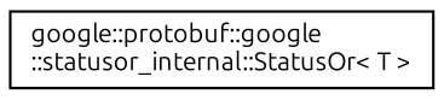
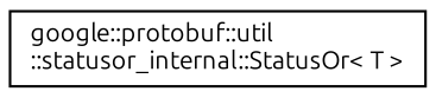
  digraph {
    rankdir=LR
    fontname=Ubuntu
-   n1 [color=black fillcolor=white fontname=Ubuntu fontsize=10 height=0.2 label="google::protobuf::google\l::statusor_internal::StatusOr\< T \>" shape=record style=filled width=0.4]
+   n1 [color=black fillcolor=white fontname=Ubuntu fontsize=10 height=0.2 label="google::protobuf::util\l::statusor_internal::StatusOr\< T \>" shape=record style=filled width=0.4]
  }
